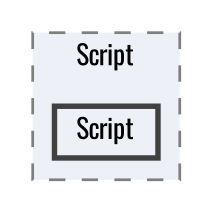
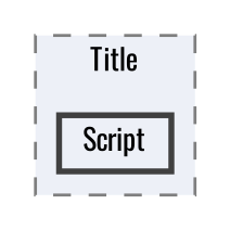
  digraph {
    compound=true
    fontname=Oswald
    n1 [color=grey25 fillcolor="#edf0f7" fontname=Oswald fontsize=10 height=0.2 label=Script shape=box style="filled,bold" width=0.4]
    subgraph cluster_1 {
      bgcolor="#edf0f7"
      fontsize=10
-     label=Script
+     label=Title
      pencolor=grey50
      style="filled,dashed"
      n1
    }
  }
